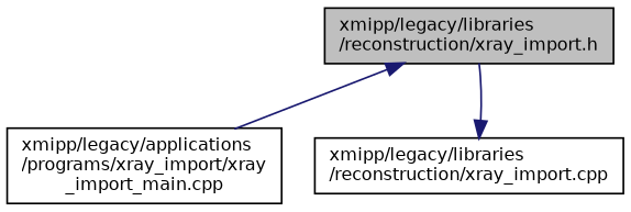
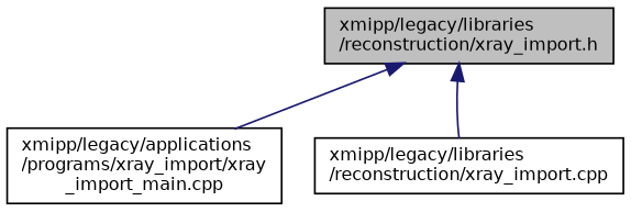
  digraph {
    node [color=black fillcolor=white fontname=Helvetica fontsize=10 shape=record style=filled]
    edge [color=midnightblue dir=back fontname=Helvetica fontsize=10 labelfontname=Helvetica labelfontsize=10 style=solid]
    n1 [fillcolor=grey75 fontcolor=black height=0.2 label="xmipp/legacy/libraries\l/reconstruction/xray_import.h" width=0.4]
    n2 [height=0.2 label="xmipp/legacy/applications\l/programs/xray_import/xray\l_import_main.cpp" width=0.4]
    n3 [height=0.2 label="xmipp/legacy/libraries\l/reconstruction/xray_import.cpp" width=0.4]
    n1 -> n2
-   n3 -> n1
+   n1 -> n3
  }
